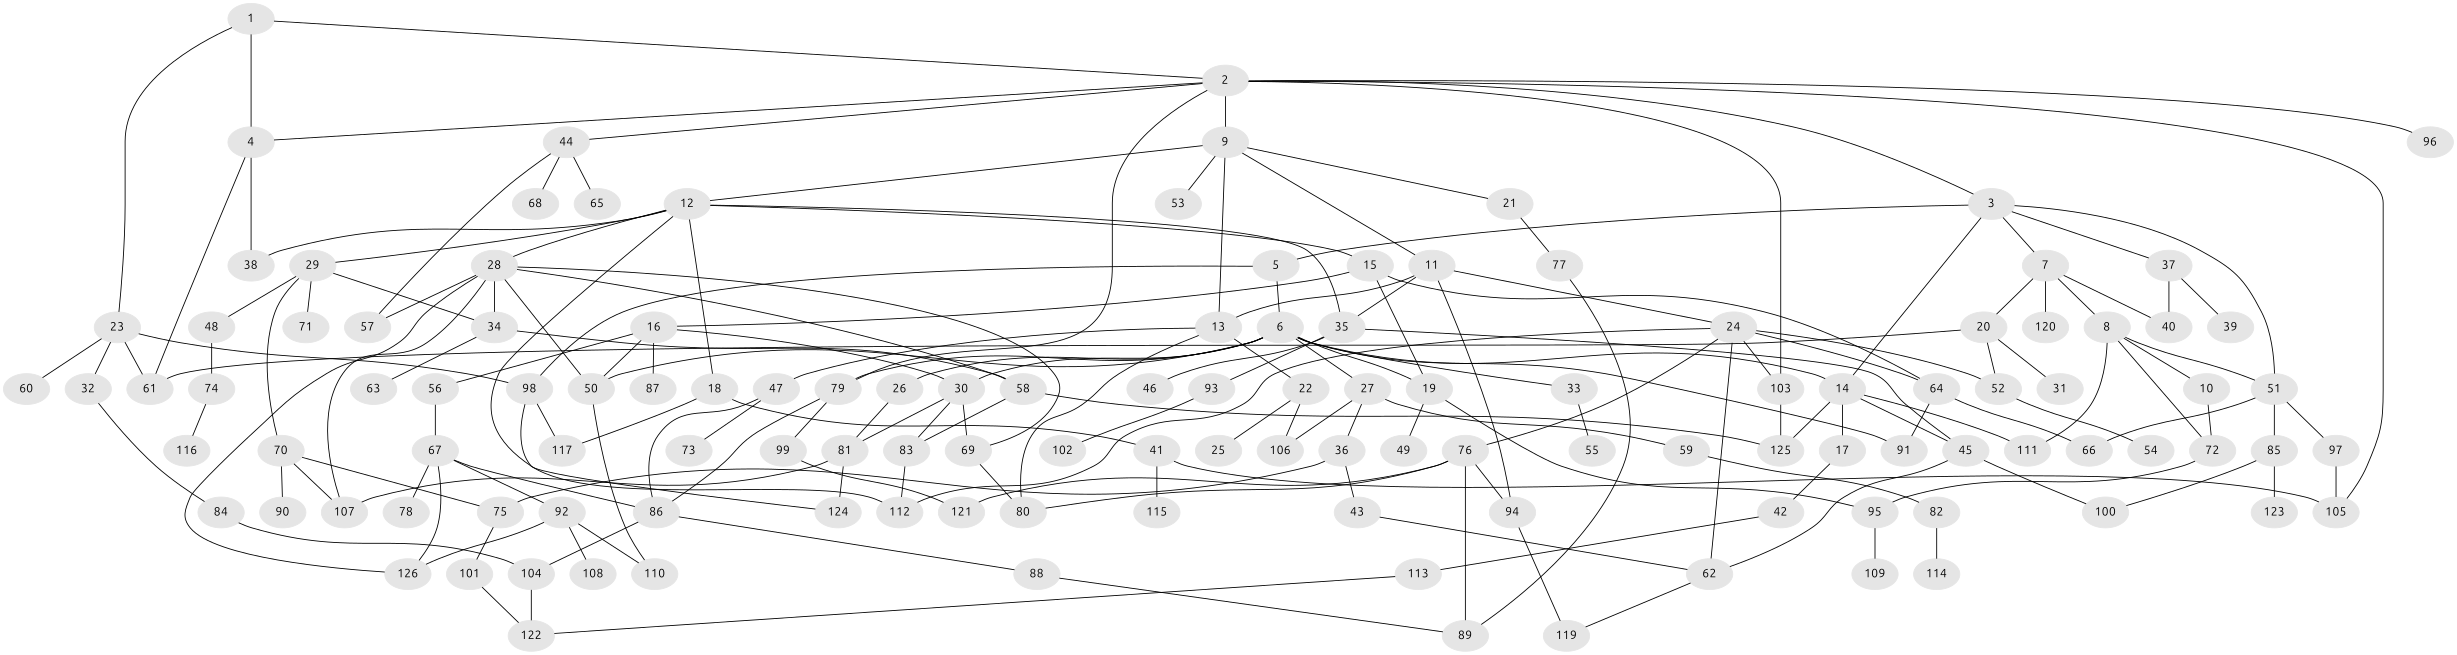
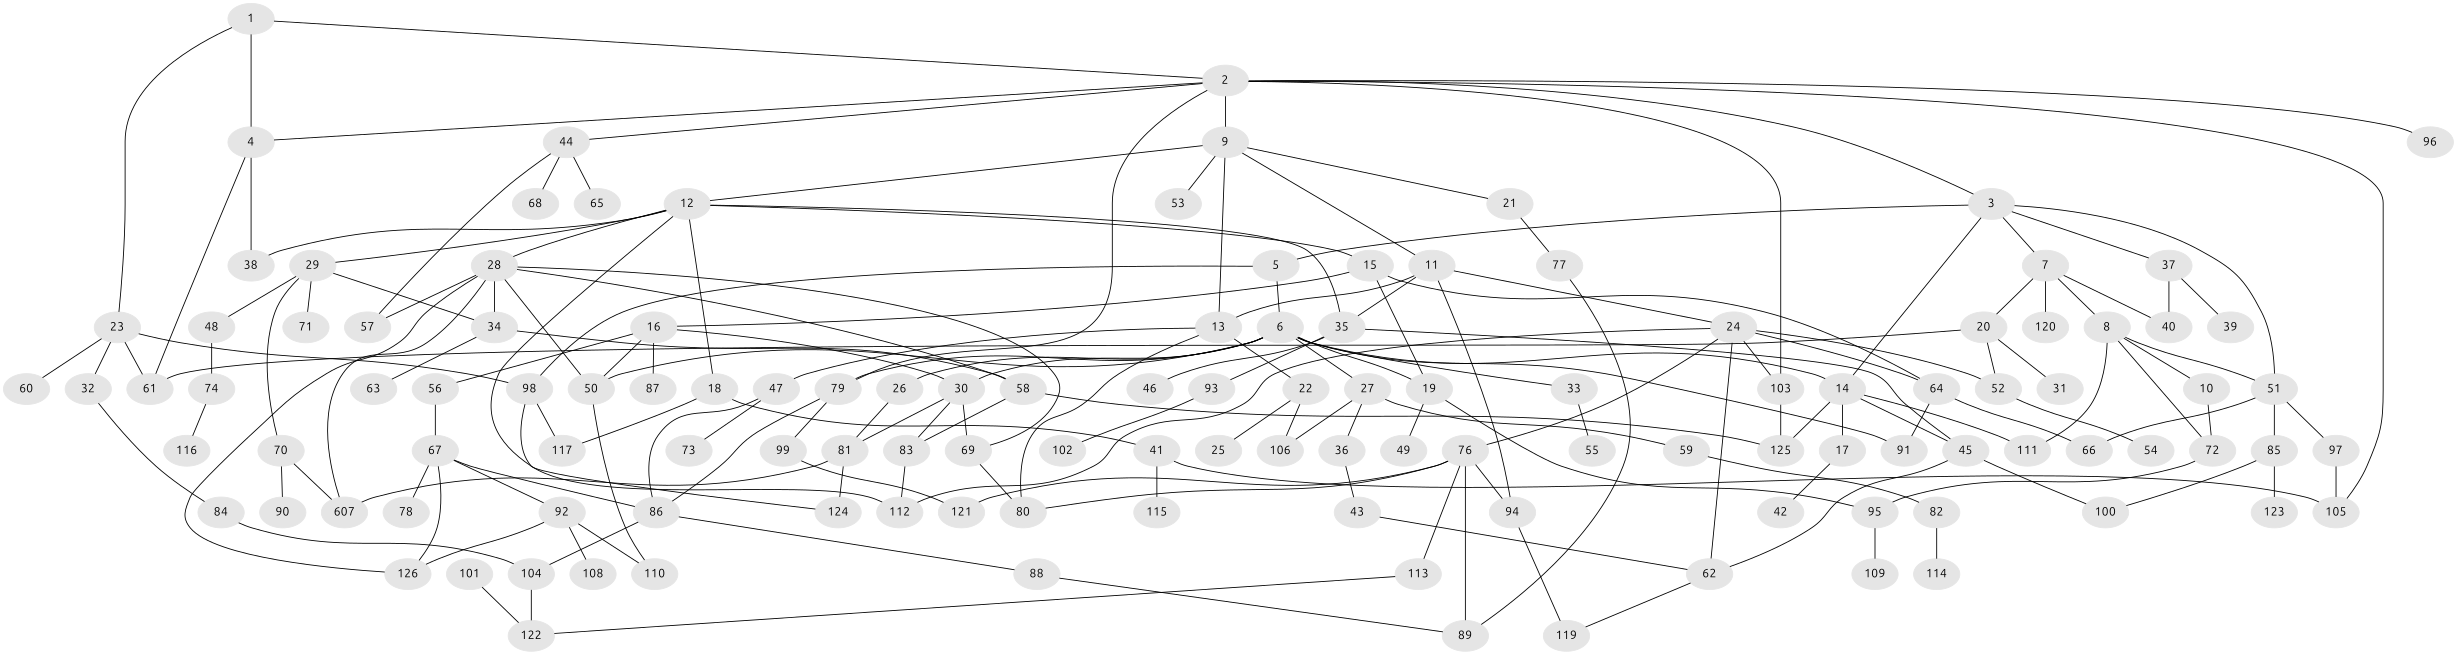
  graph {
    fontname=Ubuntu
    node [color=gray90 fontname=Ubuntu style=filled]
    edge [fontname=Ubuntu]
    1
    2
    4
    23
    3
    9
    44
    79
    96
    103
    105
    38
    61
    32
    98
    60
    5
    7
    14
    37
    51
    11
    12
    13
    21
    53
    57
    65
    68
    86
    99
    125
    6
    8
    20
    40
    120
    111
    17
    45
    84
    39
    66
    85
    97
    19
    26
    27
    30
    33
    50
    91
    117
    124
    49
    95
    81
    106
    36
    59
    69
    83
    55
    110
    10
    72
    31
    52
    24
    35
    94
    15
    18
    28
    29
    112
    22
    47
    80
    77
    64
    62
    76
    46
    93
    119
    16
    41
-   107
+   107 [label=607]
    34
    58
    126
    48
    70
    71
    25
    73
    42
    100
    56
    87
    67
    113
    115
    109
    54
    89
    121
    43
-   75
    82
    63
    74
    90
    104
    102
    101
    122
    88
    116
    123
    78
    92
    114
    108
    1 -- 2
    1 -- 4
    1 -- 23
    2 -- 4
    2 -- 3
    2 -- 9
    2 -- 44
    2 -- 79
    2 -- 96
    2 -- 103
    2 -- 105
    4 -- 38
    4 -- 61
    23 -- 61
    23 -- 32
    23 -- 98
    23 -- 60
    3 -- 5
    3 -- 7
    3 -- 14
    3 -- 37
    3 -- 51
    9 -- 11
    9 -- 12
    9 -- 13
    9 -- 21
    9 -- 53
    44 -- 57
    44 -- 65
    44 -- 68
    79 -- 86
    79 -- 99
    103 -- 125
    32 -- 84
    98 -- 117
    98 -- 124
    5 -- 98
    5 -- 6
    7 -- 8
    7 -- 20
    7 -- 40
    7 -- 120
    14 -- 125
    14 -- 111
    14 -- 17
    14 -- 45
    37 -- 40
    37 -- 39
    51 -- 66
    51 -- 85
    51 -- 97
    11 -- 13
    11 -- 24
    11 -- 35
    11 -- 94
    12 -- 38
    12 -- 35
    12 -- 15
    12 -- 18
    12 -- 28
    12 -- 29
    12 -- 112
    13 -- 22
    13 -- 47
    13 -- 80
    21 -- 77
    86 -- 104
    86 -- 88
    99 -- 121
    6 -- 79
    6 -- 14
    6 -- 19
    6 -- 26
    6 -- 27
    6 -- 30
    6 -- 33
    6 -- 50
    6 -- 91
    8 -- 51
    8 -- 111
    8 -- 10
    8 -- 72
    20 -- 61
    20 -- 31
    20 -- 52
    17 -- 42
    45 -- 62
    45 -- 100
    84 -- 104
    85 -- 100
    85 -- 123
    97 -- 105
    19 -- 49
    19 -- 95
    26 -- 81
    27 -- 106
    27 -- 36
    27 -- 59
    30 -- 81
    30 -- 69
    30 -- 83
    33 -- 55
    50 -- 110
    95 -- 109
    81 -- 124
    81 -- 107
    36 -- 43
-   36 -- 75
    59 -- 82
    69 -- 80
    83 -- 112
    10 -- 72
    72 -- 95
    52 -- 54
    24 -- 103
    24 -- 52
    24 -- 112
    24 -- 64
    24 -- 62
    24 -- 76
    35 -- 45
    35 -- 46
    35 -- 93
    94 -- 119
    15 -- 19
    15 -- 64
    15 -- 16
    18 -- 117
    18 -- 41
    28 -- 57
    28 -- 50
    28 -- 69
    28 -- 107
    28 -- 34
    28 -- 58
    28 -- 126
    29 -- 34
    29 -- 48
    29 -- 70
    29 -- 71
    22 -- 106
    22 -- 25
    47 -- 86
    47 -- 73
    77 -- 89
    64 -- 66
    64 -- 91
    62 -- 119
    76 -- 94
    76 -- 80
    76 -- 89
    76 -- 121
    93 -- 102
    16 -- 30
    16 -- 50
    16 -- 56
    16 -- 87
    41 -- 105
    41 -- 115
    34 -- 58
    34 -- 63
    58 -- 125
    58 -- 83
    48 -- 74
    70 -- 107
-   70 -- 75
    70 -- 90
-   42 -- 113
+   76 -- 113
    56 -- 67
    67 -- 86
    67 -- 126
    67 -- 78
    67 -- 92
    113 -- 122
    43 -- 62
-   75 -- 101
    82 -- 114
    74 -- 116
    104 -- 122
    101 -- 122
    88 -- 89
    92 -- 110
    92 -- 126
    92 -- 108
  }
